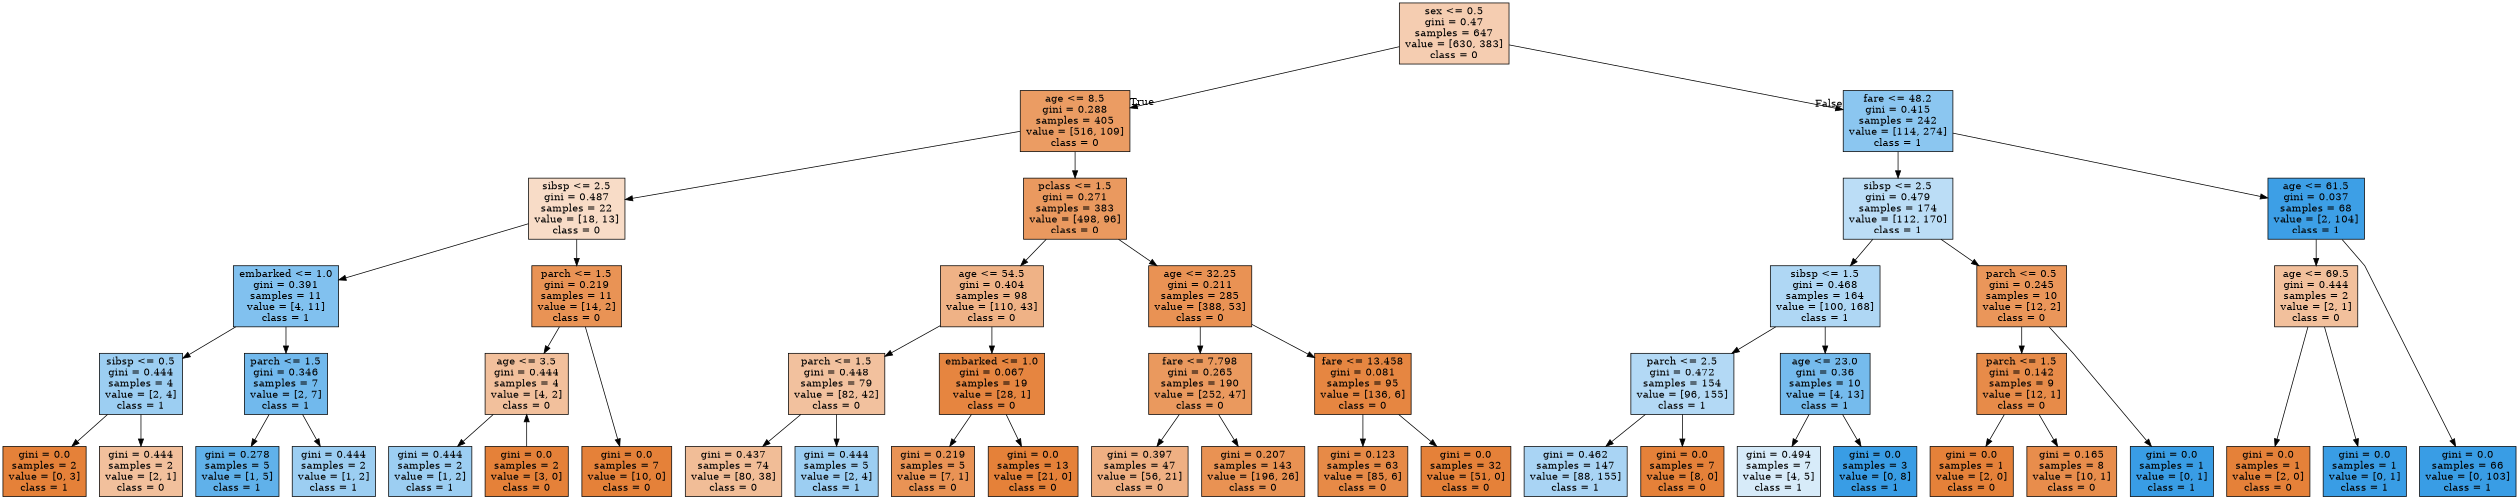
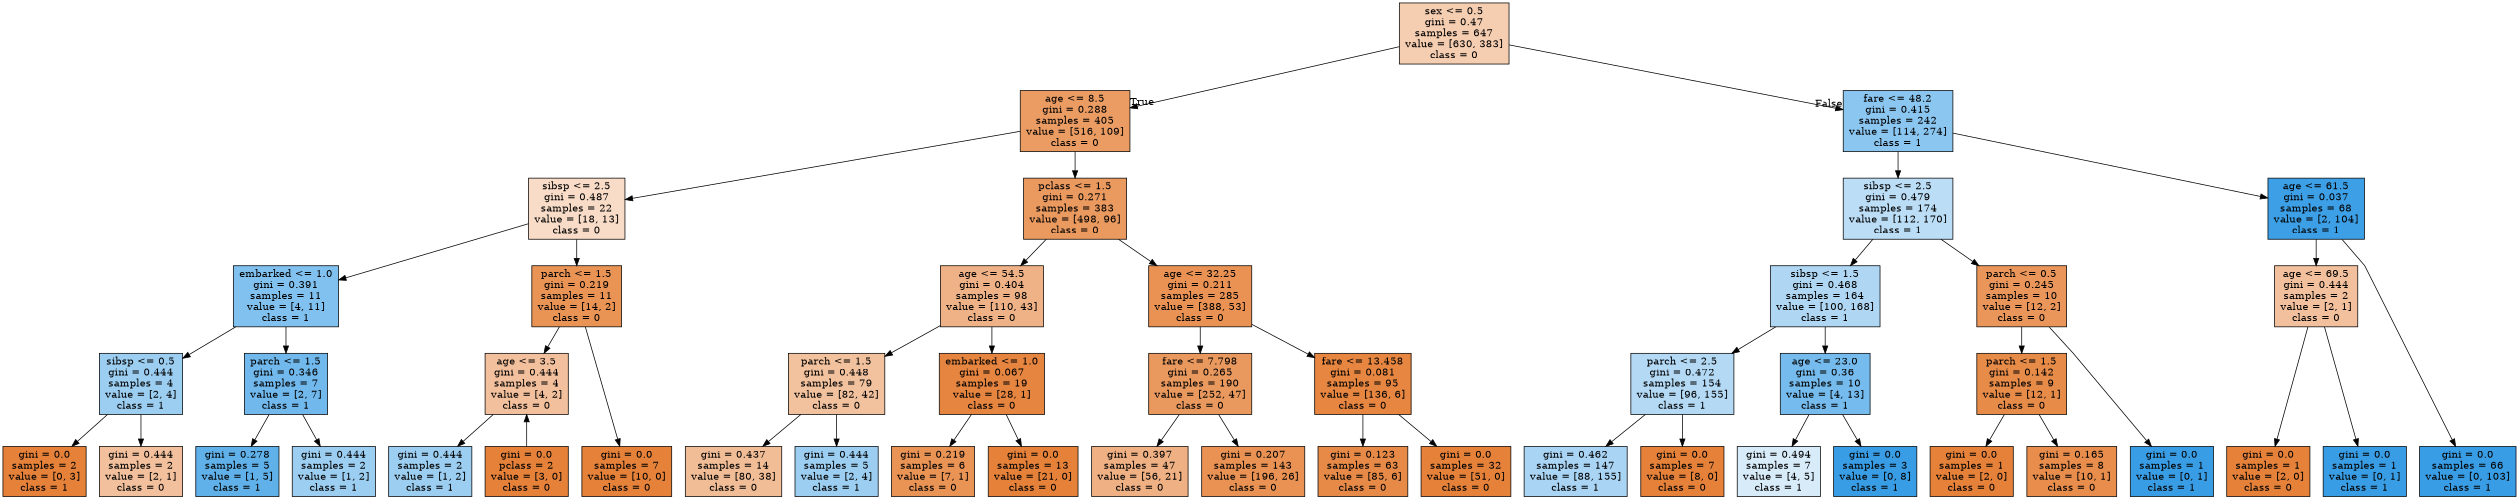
  digraph {
    ranksep=equally
    splines=polyline
    node [color=black fillcolor="#e58139ff" shape=box style=filled]
    n1 [fillcolor="#e5813964" label="sex <= 0.5\ngini = 0.47\nsamples = 647\nvalue = [630, 383]\nclass = 0"]
    n2 [fillcolor="#e58139c9" label="age <= 8.5\ngini = 0.288\nsamples = 405\nvalue = [516, 109]\nclass = 0"]
    n3 [fillcolor="#399de595" label="fare <= 48.2\ngini = 0.415\nsamples = 242\nvalue = [114, 274]\nclass = 1"]
    n4 [fillcolor="#e5813947" label="sibsp <= 2.5\ngini = 0.487\nsamples = 22\nvalue = [18, 13]\nclass = 0"]
    n5 [fillcolor="#e58139ce" label="pclass <= 1.5\ngini = 0.271\nsamples = 383\nvalue = [498, 96]\nclass = 0"]
    n6 [fillcolor="#399de557" label="sibsp <= 2.5\ngini = 0.479\nsamples = 174\nvalue = [112, 170]\nclass = 1"]
    n7 [fillcolor="#399de5fa" label="age <= 61.5\ngini = 0.037\nsamples = 68\nvalue = [2, 104]\nclass = 1"]
    n8 [fillcolor="#399de5a2" label="embarked <= 1.0\ngini = 0.391\nsamples = 11\nvalue = [4, 11]\nclass = 1"]
    n9 [fillcolor="#e58139db" label="parch <= 1.5\ngini = 0.219\nsamples = 11\nvalue = [14, 2]\nclass = 0"]
    n10 [fillcolor="#e581399b" label="age <= 54.5\ngini = 0.404\nsamples = 98\nvalue = [110, 43]\nclass = 0"]
    n11 [fillcolor="#e58139dc" label="age <= 32.25\ngini = 0.211\nsamples = 285\nvalue = [388, 53]\nclass = 0"]
    n12 [fillcolor="#399de567" label="sibsp <= 1.5\ngini = 0.468\nsamples = 164\nvalue = [100, 168]\nclass = 1"]
    n13 [fillcolor="#e58139d4" label="parch <= 0.5\ngini = 0.245\nsamples = 10\nvalue = [12, 2]\nclass = 0"]
    n14 [fillcolor="#e581397f" label="age <= 69.5\ngini = 0.444\nsamples = 2\nvalue = [2, 1]\nclass = 0"]
    n15 [fillcolor="#399de57f" label="sibsp <= 0.5\ngini = 0.444\nsamples = 4\nvalue = [2, 4]\nclass = 1"]
    n16 [fillcolor="#399de5b6" label="parch <= 1.5\ngini = 0.346\nsamples = 7\nvalue = [2, 7]\nclass = 1"]
    n17 [fillcolor="#e581397f" label="age <= 3.5\ngini = 0.444\nsamples = 4\nvalue = [4, 2]\nclass = 0"]
    n18 [fillcolor="#e581397c" label="parch <= 1.5\ngini = 0.448\nsamples = 79\nvalue = [82, 42]\nclass = 0"]
    n19 [fillcolor="#e58139f6" label="embarked <= 1.0\ngini = 0.067\nsamples = 19\nvalue = [28, 1]\nclass = 0"]
    n20 [fillcolor="#e58139cf" label="fare <= 7.798\ngini = 0.265\nsamples = 190\nvalue = [252, 47]\nclass = 0"]
    n21 [fillcolor="#e58139f4" label="fare <= 13.458\ngini = 0.081\nsamples = 95\nvalue = [136, 6]\nclass = 0"]
    n22 [fillcolor="#399de561" label="parch <= 2.5\ngini = 0.472\nsamples = 154\nvalue = [96, 155]\nclass = 1"]
    n23 [fillcolor="#399de5b1" label="age <= 23.0\ngini = 0.36\nsamples = 10\nvalue = [4, 13]\nclass = 1"]
    n24 [fillcolor="#e58139ea" label="parch <= 1.5\ngini = 0.142\nsamples = 9\nvalue = [12, 1]\nclass = 0"]
    n25 [label="gini = 0.0\nsamples = 2\nvalue = [0, 3]\nclass = 1"]
    n26 [fillcolor="#e581397f" label="gini = 0.444\nsamples = 2\nvalue = [2, 1]\nclass = 0"]
    n27 [fillcolor="#399de5cc" label="gini = 0.278\nsamples = 5\nvalue = [1, 5]\nclass = 1"]
    n28 [fillcolor="#399de57f" label="gini = 0.444\nsamples = 2\nvalue = [1, 2]\nclass = 1"]
    n29 [label="gini = 0.0\nsamples = 7\nvalue = [10, 0]\nclass = 0"]
    n30 [fillcolor="#399de57f" label="gini = 0.444\nsamples = 2\nvalue = [1, 2]\nclass = 1"]
-   n31 [label="gini = 0.0\nsamples = 2\nvalue = [3, 0]\nclass = 0"]
-   n32 [fillcolor="#e5813986" label="gini = 0.437\nsamples = 74\nvalue = [80, 38]\nclass = 0"]
+   n31 [label="gini = 0.0\npclass = 2\nvalue = [3, 0]\nclass = 0"]
+   n32 [fillcolor="#e5813986" label="gini = 0.437\nsamples = 14\nvalue = [80, 38]\nclass = 0"]
    n33 [fillcolor="#399de57f" label="gini = 0.444\nsamples = 5\nvalue = [2, 4]\nclass = 1"]
-   n34 [fillcolor="#e58139db" label="gini = 0.219\nsamples = 5\nvalue = [7, 1]\nclass = 0"]
+   n34 [fillcolor="#e58139db" label="gini = 0.219\nsamples = 6\nvalue = [7, 1]\nclass = 0"]
    n35 [label="gini = 0.0\nsamples = 13\nvalue = [21, 0]\nclass = 0"]
    n36 [fillcolor="#e581399f" label="gini = 0.397\nsamples = 47\nvalue = [56, 21]\nclass = 0"]
    n37 [fillcolor="#e58139dd" label="gini = 0.207\nsamples = 143\nvalue = [196, 26]\nclass = 0"]
    n38 [fillcolor="#e58139ed" label="gini = 0.123\nsamples = 63\nvalue = [85, 6]\nclass = 0"]
    n39 [label="gini = 0.0\nsamples = 32\nvalue = [51, 0]\nclass = 0"]
    n40 [fillcolor="#399de56e" label="gini = 0.462\nsamples = 147\nvalue = [88, 155]\nclass = 1"]
    n41 [label="gini = 0.0\nsamples = 7\nvalue = [8, 0]\nclass = 0"]
    n42 [fillcolor="#399de533" label="gini = 0.494\nsamples = 7\nvalue = [4, 5]\nclass = 1"]
    n43 [fillcolor="#399de5ff" label="gini = 0.0\nsamples = 3\nvalue = [0, 8]\nclass = 1"]
    n44 [fillcolor="#399de5ff" label="gini = 0.0\nsamples = 1\nvalue = [0, 1]\nclass = 1"]
    n45 [label="gini = 0.0\nsamples = 1\nvalue = [2, 0]\nclass = 0"]
    n46 [fillcolor="#e58139e6" label="gini = 0.165\nsamples = 8\nvalue = [10, 1]\nclass = 0"]
    n47 [fillcolor="#399de5ff" label="gini = 0.0\nsamples = 66\nvalue = [0, 103]\nclass = 1"]
    n48 [label="gini = 0.0\nsamples = 1\nvalue = [2, 0]\nclass = 0"]
    n49 [fillcolor="#399de5ff" label="gini = 0.0\nsamples = 1\nvalue = [0, 1]\nclass = 1"]
    subgraph sub_1 {
      rank=same
      n1
    }
    subgraph sub_2 {
      rank=same
      n2
      n3
    }
    subgraph sub_3 {
      rank=same
      n4
      n5
      n6
      n7
    }
    subgraph sub_4 {
      rank=same
      n8
      n9
      n10
      n11
      n12
      n13
      n14
    }
    subgraph sub_5 {
      rank=same
      n15
      n16
      n17
      n18
      n19
      n20
      n21
      n22
      n23
      n24
    }
    subgraph sub_6 {
      rank=same
      n25
      n26
      n27
      n28
      n29
      n30
      n31
      n32
      n33
      n34
      n35
      n36
      n37
      n38
      n39
      n40
      n41
      n42
      n43
      n44
      n45
      n46
      n47
      n48
      n49
    }
    n1 -> n2 [headlabel=True labelangle=45 labeldistance=2.5]
    n1 -> n3 [headlabel=False labelangle=-45 labeldistance=2.5]
    n2 -> n4
    n2 -> n5
    n3 -> n6
    n3 -> n7
    n4 -> n8
    n4 -> n9
    n5 -> n10
    n5 -> n11
    n6 -> n12
    n6 -> n13
    n7 -> n14
    n7 -> n47
    n8 -> n15
    n8 -> n16
    n9 -> n17
    n9 -> n29
    n10 -> n18
    n10 -> n19
    n11 -> n20
    n11 -> n21
    n12 -> n22
    n12 -> n23
    n13 -> n24
    n13 -> n44
    n14 -> n48
    n14 -> n49
    n15 -> n25
    n15 -> n26
    n16 -> n27
    n16 -> n28
    n17 -> n30
    n18 -> n32
    n18 -> n33
    n19 -> n34
    n19 -> n35
    n20 -> n36
    n20 -> n37
    n21 -> n38
    n21 -> n39
    n22 -> n40
    n22 -> n41
    n23 -> n42
    n23 -> n43
    n24 -> n45
    n24 -> n46
    n31 -> n17
  }
